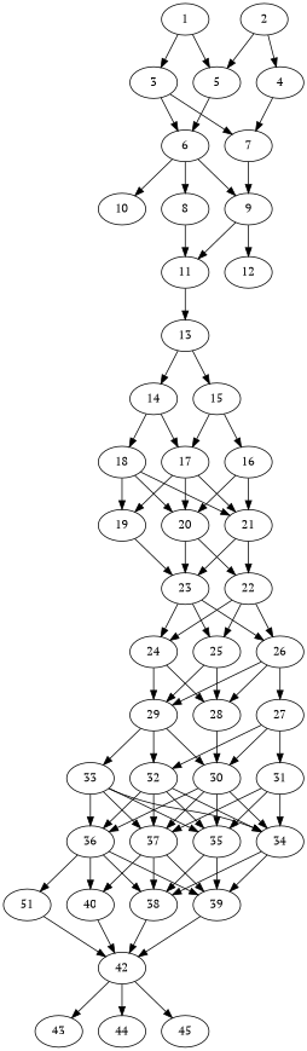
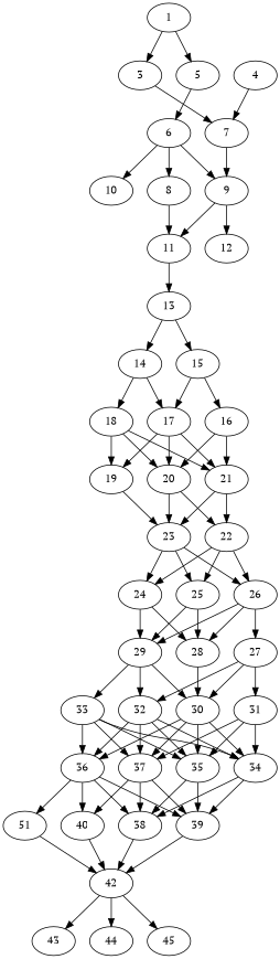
  digraph {
    fontname="PT Serif"
    node [alpha=0.07 fontname="PT Serif"]
    edge [fontname="PT Serif"]
    1 [alpha=0.01 expect_size=19545088]
    3 [alpha=0.01 expect_size=8717312]
    5 [alpha=0.04 expect_size=46785536]
    6 [alpha=0.19 expect_size=31384576]
    7 [expect_size=51885056]
    8 [alpha=0.12 expect_size=39883776]
    9 [alpha=0.10 expect_size=23729152]
    10 [alpha=0.13 expect_size=21899264]
-   2 [alpha=0.08 expect_size=48754688]
    4 [alpha=0.18 expect_size=43730944]
    11 [alpha=0.17 expect_size=12431360]
    12 [alpha=0.08 expect_size=14392320]
    13 [alpha=0.11 expect_size=32180224]
    14 [expect_size=34273280]
    15 [alpha=0.13 expect_size=29446144]
    17 [alpha=0.16 expect_size=36200448]
    18 [alpha=0.03 expect_size=5649408]
    16 [alpha=0.04 expect_size=38213632]
    20 [alpha=0.00 expect_size=10681344]
    21 [alpha=0.05 expect_size=41849856]
    19 [alpha=0.02 expect_size=33975296]
    23 [alpha=0.11 expect_size=5996544]
    22 [expect_size=35430400]
    24 [alpha=0.12 expect_size=31040512]
    25 [alpha=0.10 expect_size=47549440]
    26 [alpha=0.19 expect_size=31177728]
    28 [alpha=0.11 expect_size=31644672]
    29 [alpha=0.02 expect_size=39495680]
    27 [expect_size=40702976]
    30 [alpha=0.01 expect_size=45046784]
    32 [expect_size=9614336]
    33 [alpha=0.04 expect_size=26445824]
    31 [alpha=0.02 expect_size=46048256]
    34 [alpha=0.13 expect_size=5645312]
    35 [alpha=0.13 expect_size=32887808]
    36 [alpha=0.06 expect_size=8158208]
    37 [alpha=0.12 expect_size=51970048]
    38 [alpha=0.19 expect_size=22224896]
    39 [alpha=0.18 expect_size=47933440]
    40 [alpha=0.19 expect_size=6026240]
    n41 [alpha=0.15 expect_size=7530496 label=51]
    42 [alpha=0.05 expect_size=12450816]
    43 [alpha=0.14 expect_size=29935616]
    44 [alpha=0.15 expect_size=39739392]
    45 [alpha=0.13 expect_size=23705600]
    1 -> 3
    1 -> 5
-   3 -> 6
    3 -> 7
    5 -> 6
    6 -> 8
    6 -> 9
    6 -> 10
    7 -> 9
    8 -> 11
    9 -> 11
    9 -> 12
-   2 -> 5
-   2 -> 4
    4 -> 7
    11 -> 13
    13 -> 14
    13 -> 15
    14 -> 17
    14 -> 18
    15 -> 17
    15 -> 16
    17 -> 20
    17 -> 21
    17 -> 19
    18 -> 20
    18 -> 21
    18 -> 19
    16 -> 20
    16 -> 21
    20 -> 23
    20 -> 22
    21 -> 23
    21 -> 22
    19 -> 23
    23 -> 24
    23 -> 25
    23 -> 26
    22 -> 24
    22 -> 25
    22 -> 26
    24 -> 28
    24 -> 29
    25 -> 28
    25 -> 29
    26 -> 28
    26 -> 29
    26 -> 27
    28 -> 30
    29 -> 30
    29 -> 32
    29 -> 33
    27 -> 30
    27 -> 32
    27 -> 31
    30 -> 34
    30 -> 35
    30 -> 36
    30 -> 37
    32 -> 34
    32 -> 35
    32 -> 36
    32 -> 37
    33 -> 34
    33 -> 35
    33 -> 36
    33 -> 37
    31 -> 34
    31 -> 35
    31 -> 37
    34 -> 38
    34 -> 39
    35 -> 38
    35 -> 39
    36 -> 38
    36 -> 39
    36 -> 40
    36 -> n41
    37 -> 38
    37 -> 39
    37 -> 40
    38 -> 42
    39 -> 42
    40 -> 42
    n41 -> 42
    42 -> 43
    42 -> 44
    42 -> 45
  }
